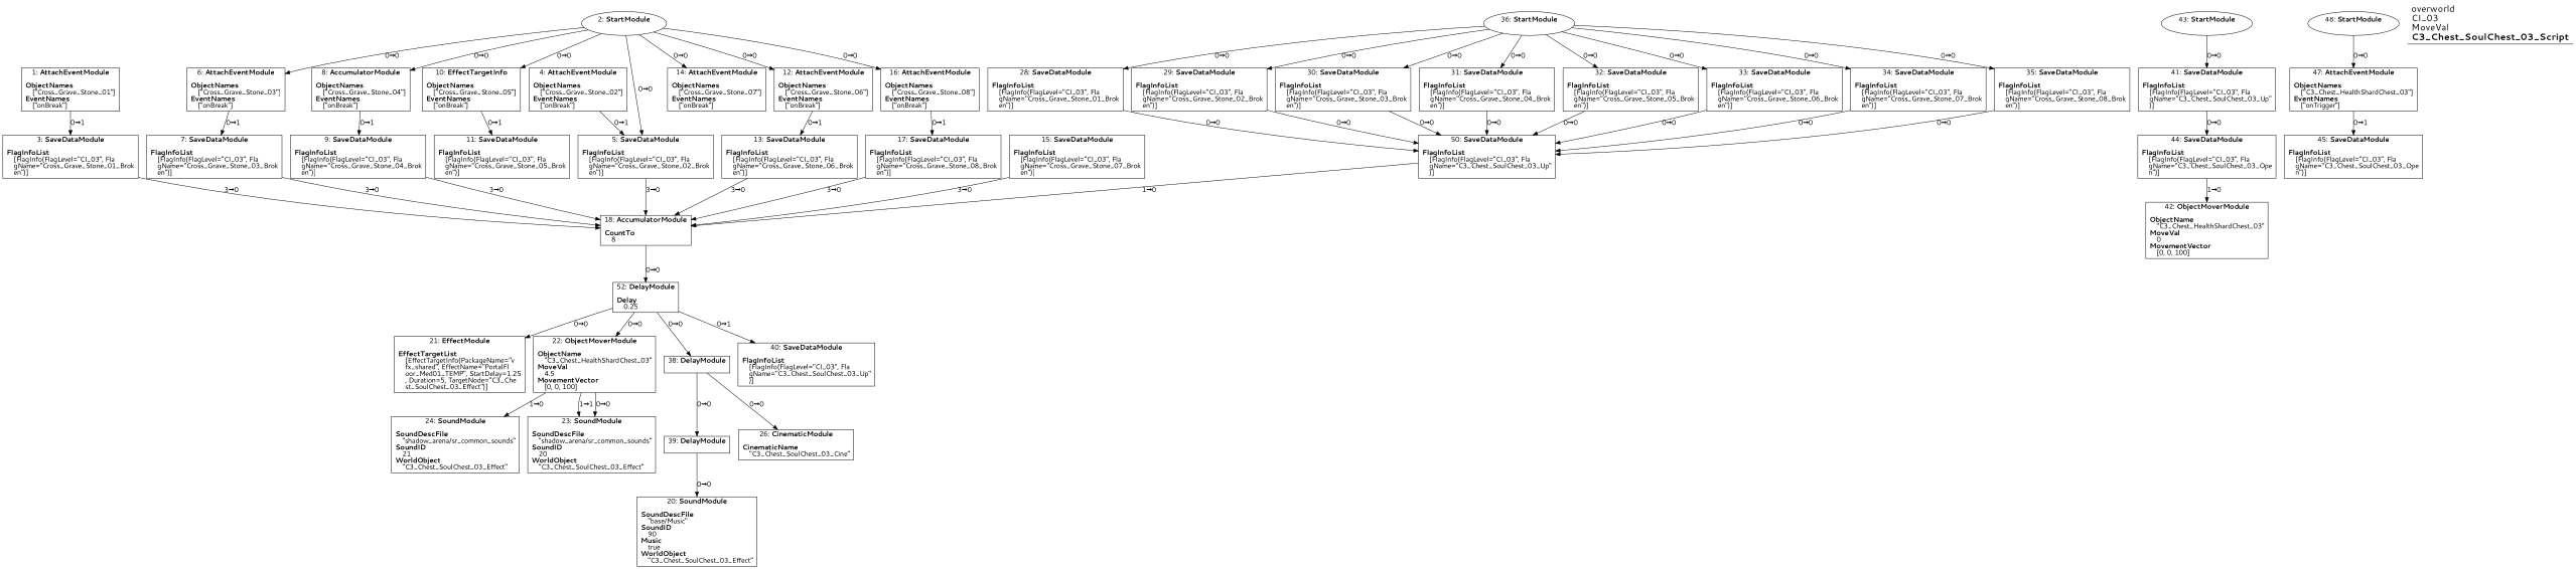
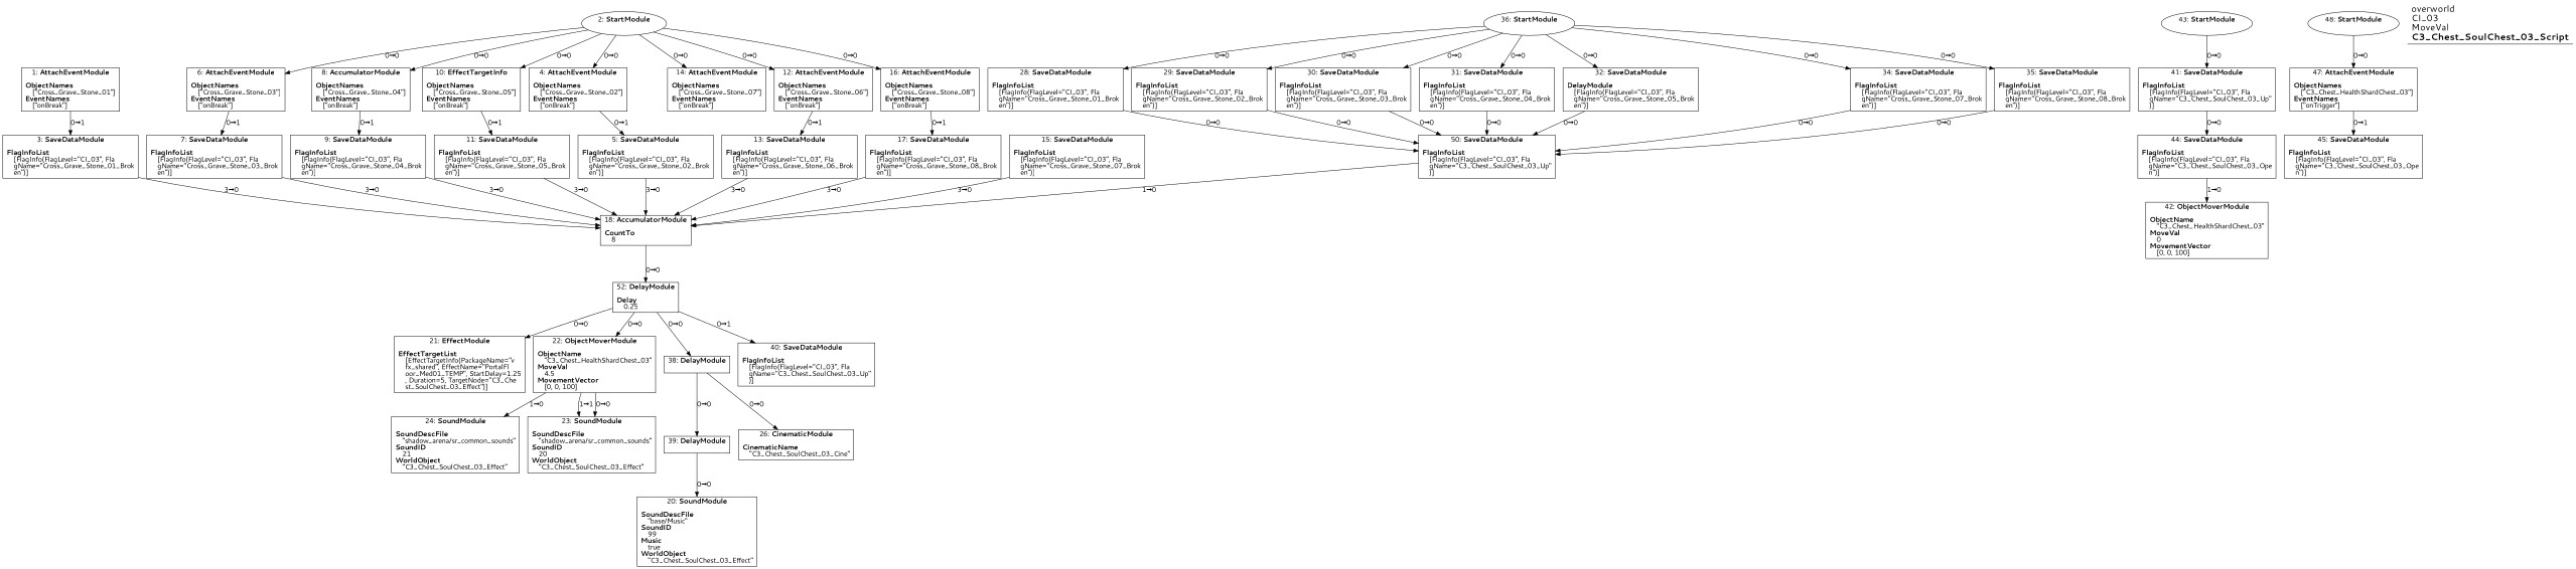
  digraph {
    fontname="Segoe UI"
    splines=spline
    node [fontname="Segoe UI" shape=box]
    edge [fontname="Segoe UI"]
    n1 [label=<1: <b>AttachEventModule</b><br/><br/><b>ObjectNames</b><br align="left"/>    [&quot;Cross_Grave_Stone_01&quot;]<br align="left"/><b>EventNames</b><br align="left"/>    [&quot;onBreak&quot;]<br align="left"/>>]
    n2 [label=<3: <b>SaveDataModule</b><br/><br/><b>FlagInfoList</b><br align="left"/>    [FlagInfo(FlagLevel=&quot;CI_03&quot;, Fla<br align="left"/>    gName=&quot;Cross_Grave_Stone_01_Brok<br align="left"/>    en&quot;)]<br align="left"/>>]
    n3 [label=<18: <b>AccumulatorModule</b><br/><br/><b>CountTo</b><br align="left"/>    8<br align="left"/>>]
    n4 [label=<52: <b>DelayModule</b><br/><br/><b>Delay</b><br align="left"/>    0.25<br align="left"/>>]
    n5 [label=<2: <b>StartModule</b><br/><br/>> shape=oval]
    n6 [label=<4: <b>AttachEventModule</b><br/><br/><b>ObjectNames</b><br align="left"/>    [&quot;Cross_Grave_Stone_02&quot;]<br align="left"/><b>EventNames</b><br align="left"/>    [&quot;onBreak&quot;]<br align="left"/>>]
    n7 [label=<6: <b>AttachEventModule</b><br/><br/><b>ObjectNames</b><br align="left"/>    [&quot;Cross_Grave_Stone_03&quot;]<br align="left"/><b>EventNames</b><br align="left"/>    [&quot;onBreak&quot;]<br align="left"/>>]
    n8 [label=<8: <b>AccumulatorModule</b><br/><br/><b>ObjectNames</b><br align="left"/>    [&quot;Cross_Grave_Stone_04&quot;]<br align="left"/><b>EventNames</b><br align="left"/>    [&quot;onBreak&quot;]<br align="left"/>>]
    n9 [label=<10: <b>EffectTargetInfo</b><br/><br/><b>ObjectNames</b><br align="left"/>    [&quot;Cross_Grave_Stone_05&quot;]<br align="left"/><b>EventNames</b><br align="left"/>    [&quot;onBreak&quot;]<br align="left"/>>]
    n10 [label=<12: <b>AttachEventModule</b><br/><br/><b>ObjectNames</b><br align="left"/>    [&quot;Cross_Grave_Stone_06&quot;]<br align="left"/><b>EventNames</b><br align="left"/>    [&quot;onBreak&quot;]<br align="left"/>>]
    n11 [label=<14: <b>AttachEventModule</b><br/><br/><b>ObjectNames</b><br align="left"/>    [&quot;Cross_Grave_Stone_07&quot;]<br align="left"/><b>EventNames</b><br align="left"/>    [&quot;onBreak&quot;]<br align="left"/>>]
    n12 [label=<16: <b>AttachEventModule</b><br/><br/><b>ObjectNames</b><br align="left"/>    [&quot;Cross_Grave_Stone_08&quot;]<br align="left"/><b>EventNames</b><br align="left"/>    [&quot;onBreak&quot;]<br align="left"/>>]
    n13 [label=<5: <b>SaveDataModule</b><br/><br/><b>FlagInfoList</b><br align="left"/>    [FlagInfo(FlagLevel=&quot;CI_03&quot;, Fla<br align="left"/>    gName=&quot;Cross_Grave_Stone_02_Brok<br align="left"/>    en&quot;)]<br align="left"/>>]
    n14 [label=<7: <b>SaveDataModule</b><br/><br/><b>FlagInfoList</b><br align="left"/>    [FlagInfo(FlagLevel=&quot;CI_03&quot;, Fla<br align="left"/>    gName=&quot;Cross_Grave_Stone_03_Brok<br align="left"/>    en&quot;)]<br align="left"/>>]
    n15 [label=<9: <b>SaveDataModule</b><br/><br/><b>FlagInfoList</b><br align="left"/>    [FlagInfo(FlagLevel=&quot;CI_03&quot;, Fla<br align="left"/>    gName=&quot;Cross_Grave_Stone_04_Brok<br align="left"/>    en&quot;)]<br align="left"/>>]
    n16 [label=<11: <b>SaveDataModule</b><br/><br/><b>FlagInfoList</b><br align="left"/>    [FlagInfo(FlagLevel=&quot;CI_03&quot;, Fla<br align="left"/>    gName=&quot;Cross_Grave_Stone_05_Brok<br align="left"/>    en&quot;)]<br align="left"/>>]
    n17 [label=<13: <b>SaveDataModule</b><br/><br/><b>FlagInfoList</b><br align="left"/>    [FlagInfo(FlagLevel=&quot;CI_03&quot;, Fla<br align="left"/>    gName=&quot;Cross_Grave_Stone_06_Brok<br align="left"/>    en&quot;)]<br align="left"/>>]
    n18 [label=<17: <b>SaveDataModule</b><br/><br/><b>FlagInfoList</b><br align="left"/>    [FlagInfo(FlagLevel=&quot;CI_03&quot;, Fla<br align="left"/>    gName=&quot;Cross_Grave_Stone_08_Brok<br align="left"/>    en&quot;)]<br align="left"/>>]
    n19 [label=<15: <b>SaveDataModule</b><br/><br/><b>FlagInfoList</b><br align="left"/>    [FlagInfo(FlagLevel=&quot;CI_03&quot;, Fla<br align="left"/>    gName=&quot;Cross_Grave_Stone_07_Brok<br align="left"/>    en&quot;)]<br align="left"/>>]
    n20 [label=<21: <b>EffectModule</b><br/><br/><b>EffectTargetList</b><br align="left"/>    [EffectTargetInfo(PackageName=&quot;v<br align="left"/>    fx_shared&quot;, EffectName=&quot;PortalFl<br align="left"/>    oor_Med01_TEMP&quot;, StartDelay=1.25<br align="left"/>    , Duration=5, TargetNode=&quot;C3_Che<br align="left"/>    st_SoulChest_03_Effect&quot;)]<br align="left"/>>]
    n21 [label=<22: <b>ObjectMoverModule</b><br/><br/><b>ObjectName</b><br align="left"/>    &quot;C3_Chest_HealthShardChest_03&quot;<br align="left"/><b>MoveVal</b><br align="left"/>    4.5<br align="left"/><b>MovementVector</b><br align="left"/>    [0, 0, 100]<br align="left"/>>]
    n22 [label=<38: <b>DelayModule</b><br/><br/>>]
    n23 [label=<40: <b>SaveDataModule</b><br/><br/><b>FlagInfoList</b><br align="left"/>    [FlagInfo(FlagLevel=&quot;CI_03&quot;, Fla<br align="left"/>    gName=&quot;C3_Chest_SoulChest_03_Up&quot;<br align="left"/>    )]<br align="left"/>>]
    n24 [label=<23: <b>SoundModule</b><br/><br/><b>SoundDescFile</b><br align="left"/>    &quot;shadow_arena/sr_common_sounds&quot;<br align="left"/><b>SoundID</b><br align="left"/>    20<br align="left"/><b>WorldObject</b><br align="left"/>    &quot;C3_Chest_SoulChest_03_Effect&quot;<br align="left"/>>]
    n25 [label=<24: <b>SoundModule</b><br/><br/><b>SoundDescFile</b><br align="left"/>    &quot;shadow_arena/sr_common_sounds&quot;<br align="left"/><b>SoundID</b><br align="left"/>    21<br align="left"/><b>WorldObject</b><br align="left"/>    &quot;C3_Chest_SoulChest_03_Effect&quot;<br align="left"/>>]
    n26 [label=<26: <b>CinematicModule</b><br/><br/><b>CinematicName</b><br align="left"/>    &quot;C3_Chest_SoulChest_03_Cine&quot;<br align="left"/>>]
    n27 [label=<39: <b>DelayModule</b><br/><br/>>]
-   n28 [label=<20: <b>SoundModule</b><br/><br/><b>SoundDescFile</b><br align="left"/>    &quot;base/Music&quot;<br align="left"/><b>SoundID</b><br align="left"/>    90<br align="left"/><b>Music</b><br align="left"/>    true<br align="left"/><b>WorldObject</b><br align="left"/>    &quot;C3_Chest_SoulChest_03_Effect&quot;<br align="left"/>>]
+   n28 [label=<20: <b>SoundModule</b><br/><br/><b>SoundDescFile</b><br align="left"/>    &quot;base/Music&quot;<br align="left"/><b>SoundID</b><br align="left"/>    99<br align="left"/><b>Music</b><br align="left"/>    true<br align="left"/><b>WorldObject</b><br align="left"/>    &quot;C3_Chest_SoulChest_03_Effect&quot;<br align="left"/>>]
    n29 [label=<28: <b>SaveDataModule</b><br/><br/><b>FlagInfoList</b><br align="left"/>    [FlagInfo(FlagLevel=&quot;CI_03&quot;, Fla<br align="left"/>    gName=&quot;Cross_Grave_Stone_01_Brok<br align="left"/>    en&quot;)]<br align="left"/>>]
    n30 [label=<50: <b>SaveDataModule</b><br/><br/><b>FlagInfoList</b><br align="left"/>    [FlagInfo(FlagLevel=&quot;CI_03&quot;, Fla<br align="left"/>    gName=&quot;C3_Chest_SoulChest_03_Up&quot;<br align="left"/>    )]<br align="left"/>>]
    n31 [label=<29: <b>SaveDataModule</b><br/><br/><b>FlagInfoList</b><br align="left"/>    [FlagInfo(FlagLevel=&quot;CI_03&quot;, Fla<br align="left"/>    gName=&quot;Cross_Grave_Stone_02_Brok<br align="left"/>    en&quot;)]<br align="left"/>>]
    n32 [label=<30: <b>SaveDataModule</b><br/><br/><b>FlagInfoList</b><br align="left"/>    [FlagInfo(FlagLevel=&quot;CI_03&quot;, Fla<br align="left"/>    gName=&quot;Cross_Grave_Stone_03_Brok<br align="left"/>    en&quot;)]<br align="left"/>>]
    n33 [label=<31: <b>SaveDataModule</b><br/><br/><b>FlagInfoList</b><br align="left"/>    [FlagInfo(FlagLevel=&quot;CI_03&quot;, Fla<br align="left"/>    gName=&quot;Cross_Grave_Stone_04_Brok<br align="left"/>    en&quot;)]<br align="left"/>>]
-   n34 [label=<32: <b>SaveDataModule</b><br/><br/><b>FlagInfoList</b><br align="left"/>    [FlagInfo(FlagLevel=&quot;CI_03&quot;, Fla<br align="left"/>    gName=&quot;Cross_Grave_Stone_05_Brok<br align="left"/>    en&quot;)]<br align="left"/>>]
-   n35 [label=<33: <b>SaveDataModule</b><br/><br/><b>FlagInfoList</b><br align="left"/>    [FlagInfo(FlagLevel=&quot;CI_03&quot;, Fla<br align="left"/>    gName=&quot;Cross_Grave_Stone_06_Brok<br align="left"/>    en&quot;)]<br align="left"/>>]
+   n34 [label=<32: <b>SaveDataModule</b><br/><br/><b>DelayModule</b><br align="left"/>    [FlagInfo(FlagLevel=&quot;CI_03&quot;, Fla<br align="left"/>    gName=&quot;Cross_Grave_Stone_05_Brok<br align="left"/>    en&quot;)]<br align="left"/>>]
    n36 [label=<34: <b>SaveDataModule</b><br/><br/><b>FlagInfoList</b><br align="left"/>    [FlagInfo(FlagLevel=&quot;CI_03&quot;, Fla<br align="left"/>    gName=&quot;Cross_Grave_Stone_07_Brok<br align="left"/>    en&quot;)]<br align="left"/>>]
    n37 [label=<35: <b>SaveDataModule</b><br/><br/><b>FlagInfoList</b><br align="left"/>    [FlagInfo(FlagLevel=&quot;CI_03&quot;, Fla<br align="left"/>    gName=&quot;Cross_Grave_Stone_08_Brok<br align="left"/>    en&quot;)]<br align="left"/>>]
    n38 [label=<36: <b>StartModule</b><br/><br/>> shape=oval]
    n39 [label=<41: <b>SaveDataModule</b><br/><br/><b>FlagInfoList</b><br align="left"/>    [FlagInfo(FlagLevel=&quot;CI_03&quot;, Fla<br align="left"/>    gName=&quot;C3_Chest_SoulChest_03_Up&quot;<br align="left"/>    )]<br align="left"/>>]
    n40 [label=<44: <b>SaveDataModule</b><br/><br/><b>FlagInfoList</b><br align="left"/>    [FlagInfo(FlagLevel=&quot;CI_03&quot;, Fla<br align="left"/>    gName=&quot;C3_Chest_SoulChest_03_Ope<br align="left"/>    n&quot;)]<br align="left"/>>]
    n41 [label=<42: <b>ObjectMoverModule</b><br/><br/><b>ObjectName</b><br align="left"/>    &quot;C3_Chest_HealthShardChest_03&quot;<br align="left"/><b>MoveVal</b><br align="left"/>    0<br align="left"/><b>MovementVector</b><br align="left"/>    [0, 0, 100]<br align="left"/>>]
    n42 [label=<43: <b>StartModule</b><br/><br/>> shape=oval]
    n43 [label=<45: <b>SaveDataModule</b><br/><br/><b>FlagInfoList</b><br align="left"/>    [FlagInfo(FlagLevel=&quot;CI_03&quot;, Fla<br align="left"/>    gName=&quot;C3_Chest_SoulChest_03_Ope<br align="left"/>    n&quot;)]<br align="left"/>>]
    n44 [label=<47: <b>AttachEventModule</b><br/><br/><b>ObjectNames</b><br align="left"/>    [&quot;C3_Chest_HealthShardChest_03&quot;]<br align="left"/><b>EventNames</b><br align="left"/>    [&quot;onTrigger&quot;]<br align="left"/>>]
    n45 [label=<48: <b>StartModule</b><br/><br/>> shape=oval]
    n46 [label=<<font point-size="20">overworld<br align="left"/>CI_03<br align="left"/>MoveVal<br align="left"/><b>C3_Chest_SoulChest_03_Script</b><br align="left"/></font>> shape=underline]
    n1 -> n2 [label="0→1"]
    n2 -> n3 [label="3→0"]
    n3 -> n4 [label="0→0"]
    n4 -> n20 [label="0→0"]
    n4 -> n21 [label="0→0"]
    n4 -> n22 [label="0→0"]
    n4 -> n23 [label="0→1"]
-   n5 -> n13 [label="0→0"]
+   n5 -> n6 [label="0→0"]
    n5 -> n7 [label="0→0"]
    n5 -> n8 [label="0→0"]
    n5 -> n9 [label="0→0"]
    n5 -> n10 [label="0→0"]
    n5 -> n11 [label="0→0"]
    n5 -> n12 [label="0→0"]
    n6 -> n13 [label="0→1"]
    n7 -> n14 [label="0→1"]
    n8 -> n15 [label="0→1"]
    n9 -> n16 [label="0→1"]
    n10 -> n17 [label="0→1"]
    n12 -> n18 [label="0→1"]
    n13 -> n3 [label="3→0"]
    n14 -> n3 [label="3→0"]
    n15 -> n3 [label="3→0"]
+   n16 -> n3 [label="3→0"]
    n17 -> n3 [label="3→0"]
    n18 -> n3 [label="3→0"]
    n19 -> n3 [label="3→0"]
    n21 -> n24 [label="0→0"]
    n21 -> n24 [label="1→1"]
    n21 -> n25 [label="1→0"]
    n22 -> n26 [label="0→0"]
    n22 -> n27 [label="0→0"]
    n27 -> n28 [label="0→0"]
    n29 -> n30 [label="0→0"]
    n30 -> n3 [label="1→0"]
    n31 -> n30 [label="0→0"]
    n32 -> n30 [label="0→0"]
    n33 -> n30 [label="0→0"]
    n34 -> n30 [label="0→0"]
-   n35 -> n30 [label="0→0"]
    n36 -> n30 [label="0→0"]
    n37 -> n30 [label="0→0"]
    n38 -> n29 [label="0→0"]
    n38 -> n31 [label="0→0"]
    n38 -> n32 [label="0→0"]
    n38 -> n33 [label="0→0"]
    n38 -> n34 [label="0→0"]
-   n38 -> n35 [label="0→0"]
    n38 -> n36 [label="0→0"]
    n38 -> n37 [label="0→0"]
    n39 -> n40 [label="0→0"]
    n40 -> n41 [label="1→0"]
    n42 -> n39 [label="0→0"]
    n44 -> n43 [label="0→1"]
    n45 -> n44 [label="0→0"]
  }
